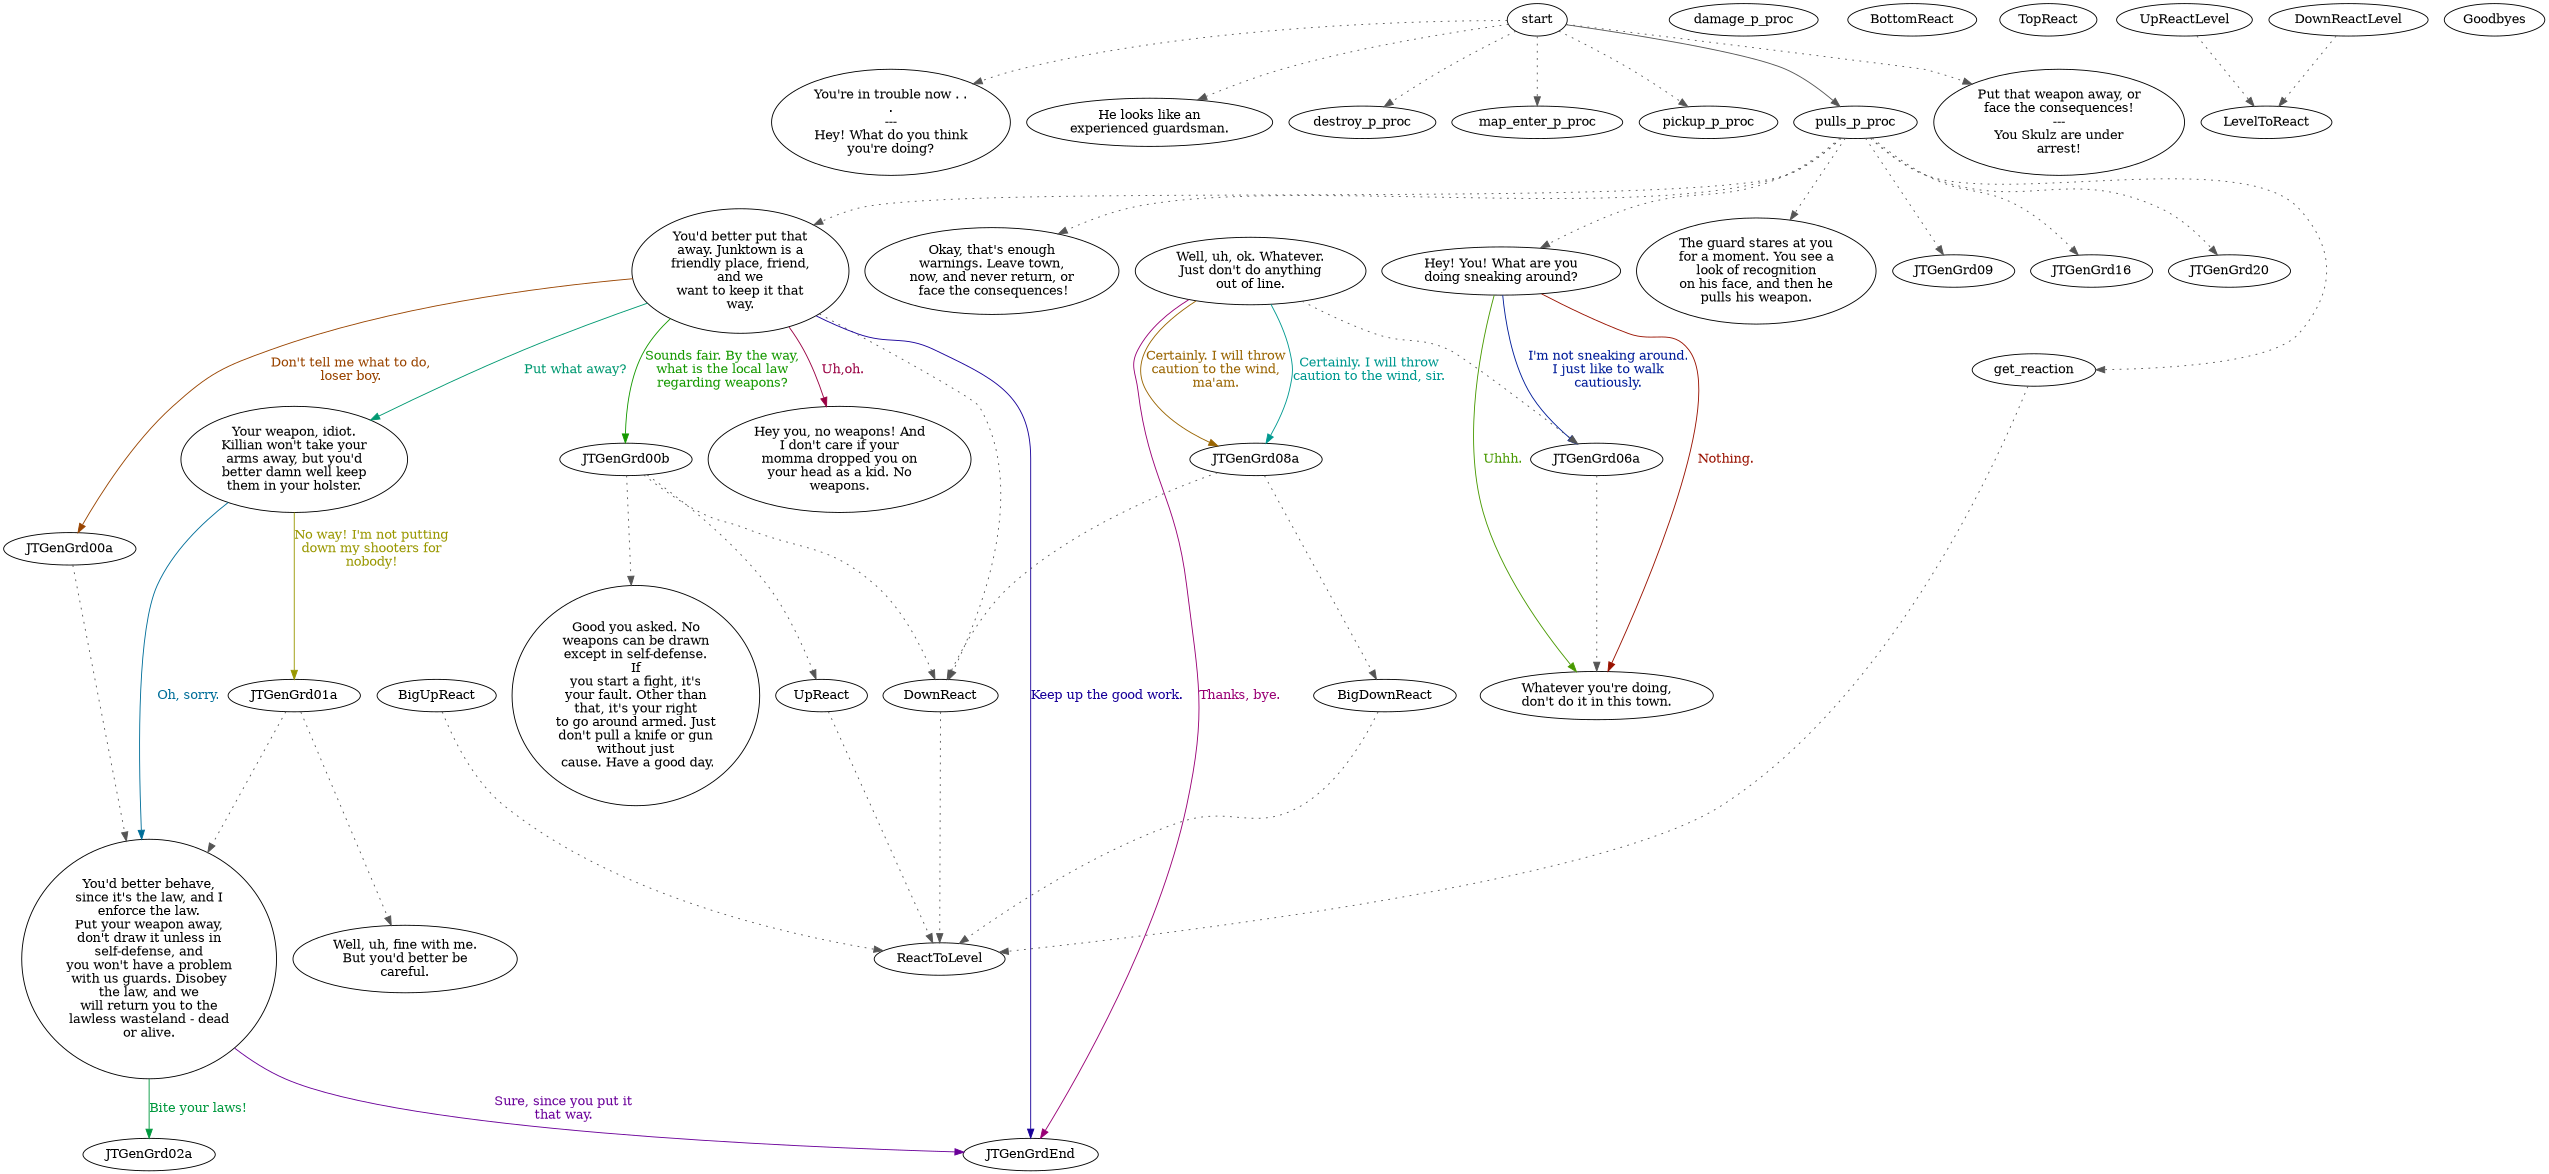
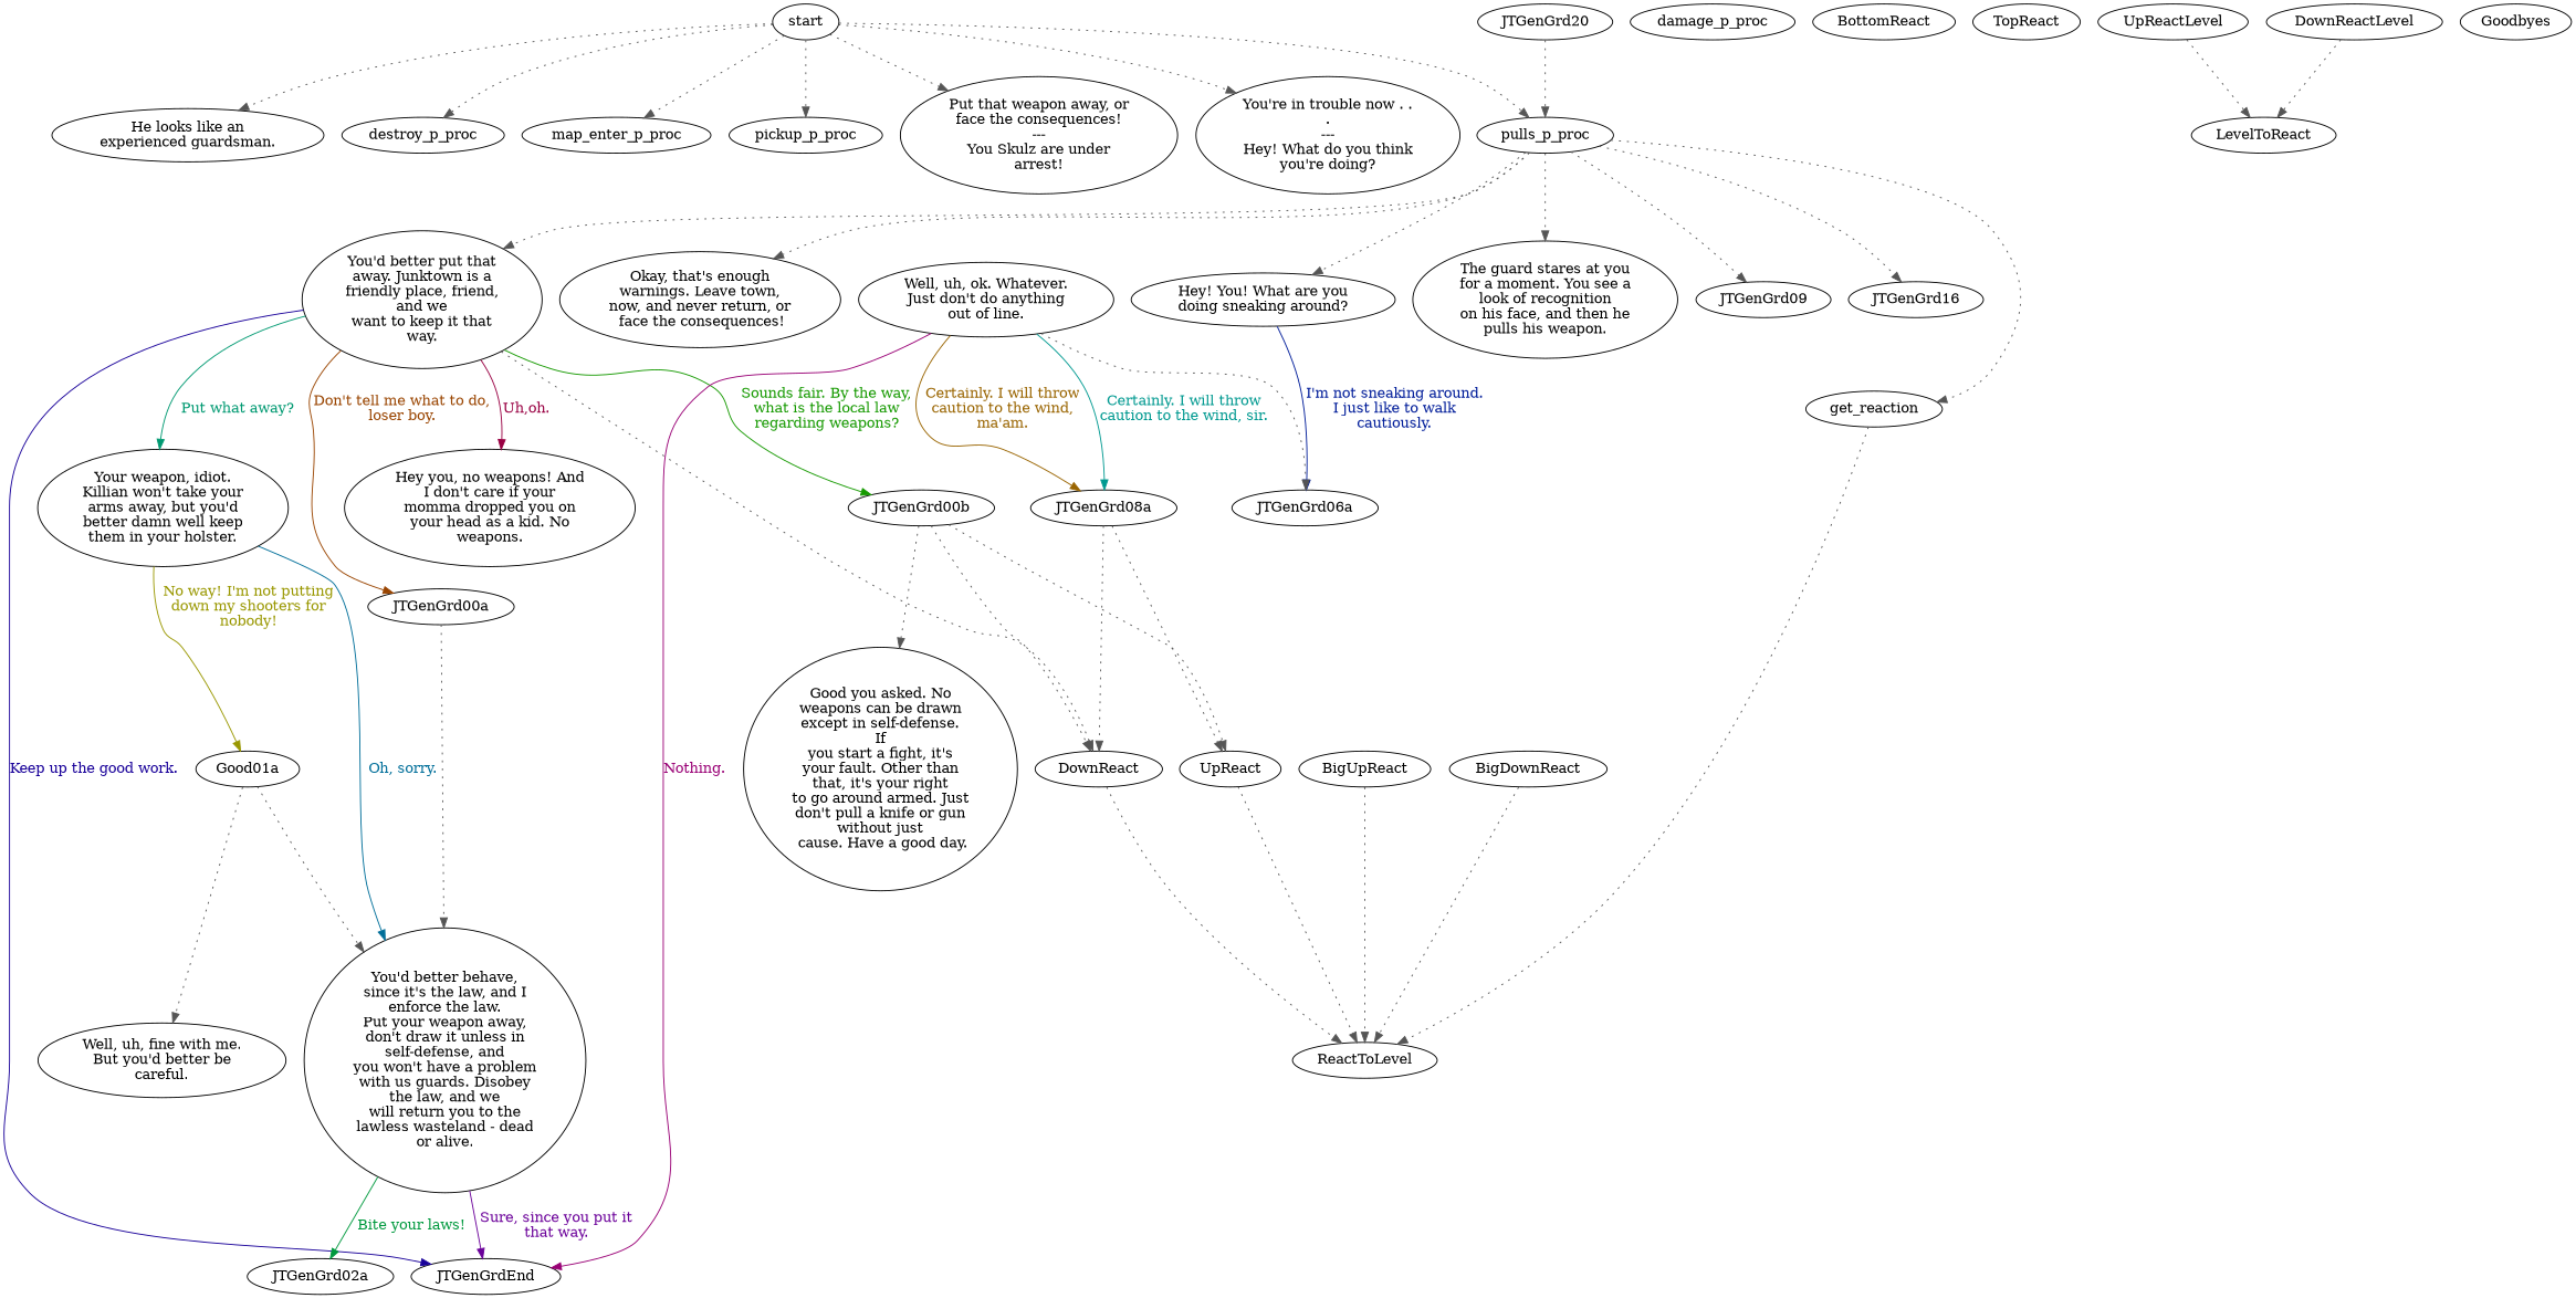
  digraph {
    node [color="#000000" fillcolor="#FFFFFF" style=filled]
    edge [color="#555555" style=dotted]
    n1 [label="You're in trouble now . .\n.\n---\nHey! What do you think\nyou're doing?"]
    start
    n3 [label="He looks like an\nexperienced guardsman."]
    destroy_p_proc
    map_enter_p_proc
    pickup_p_proc
    n7 [label=pulls_p_proc]
    n8 [label="Put that weapon away, or\nface the consequences!\n---\nYou Skulz are under\narrest!"]
    get_reaction
    n10 [label="Okay, that's enough\nwarnings. Leave town,\nnow, and never return, or\n face the consequences!"]
    n11 [label="You'd better put that\naway. Junktown is a\nfriendly place, friend,\nand we\nwant to keep it that\nway."]
    n12 [label="Hey! You! What are you\ndoing sneaking around?"]
    n13 [label="The guard stares at you\nfor a moment. You see a\nlook of recognition\non his face, and then he\npulls his weapon."]
    JTGenGrd09
    JTGenGrd16
    JTGenGrd20
    ReactToLevel
    DownReact
    n19 [label="Your weapon, idiot.\nKillian won't take your\narms away, but you'd\nbetter damn well keep\nthem in your holster."]
    JTGenGrd00a
    JTGenGrdEnd
    JTGenGrd00b
    n23 [label="Hey you, no weapons! And\nI don't care if your\nmomma dropped you on\nyour head as a kid. No\nweapons."]
-   n24 [label="Whatever you're doing,\ndon't do it in this town."]
    JTGenGrd06a
    n26 [label="You'd better behave,\nsince it's the law, and I\nenforce the law.\nPut your weapon away,\ndon't draw it unless in\nself-defense, and\nyou won't have a problem\nwith us guards. Disobey\nthe law, and we\nwill return you to the\nlawless wasteland - dead\nor alive."]
-   JTGenGrd01a
+   JTGenGrd01a [label=Good01a]
    UpReact
    n29 [label="Good you asked. No\nweapons can be drawn\nexcept in self-defense.\nIf\nyou start a fight, it's\nyour fault. Other than\nthat, it's your right\nto go around armed. Just\ndon't pull a knife or gun\nwithout just\n cause. Have a good day."]
    damage_p_proc
    JTGenGrd02a
    n32 [label="Well, uh, fine with me.\nBut you'd better be\ncareful."]
    n33 [label="Well, uh, ok. Whatever.\nJust don't do anything\nout of line."]
    JTGenGrd08a
    BottomReact
    TopReact
    BigUpReact
    BigDownReact
    UpReactLevel
    LevelToReact
    DownReactLevel
    Goodbyes
    start -> n1
    start -> n3
    start -> destroy_p_proc
    start -> map_enter_p_proc
    start -> pickup_p_proc
-   start -> n7 [style=solid]
+   start -> n7
    start -> n8
    n7 -> get_reaction
    n7 -> n10
    n7 -> n11
    n7 -> n12
    n7 -> n13
    n7 -> JTGenGrd09
    n7 -> JTGenGrd16
-   n7 -> JTGenGrd20
+   JTGenGrd20 -> n7
    get_reaction -> ReactToLevel
    n11 -> DownReact
    n11 -> n19 [color="#009971" fontcolor="#009971" label="Put what away?" style=""]
    n11 -> JTGenGrd00a [color="#994400" fontcolor="#994400" label="Don't tell me what to do,\nloser boy." style=""]
    n11 -> JTGenGrdEnd [color="#180099" fontcolor="#180099" label="Keep up the good work." style=""]
    n11 -> JTGenGrd00b [color="#159900" fontcolor="#159900" label="Sounds fair. By the way,\nwhat is the local law\nregarding weapons?" style=""]
    n11 -> n23 [color="#990042" fontcolor="#990042" label="Uh,oh." style=""]
-   n12 -> n24 [color="#991100" fontcolor="#991100" label="Nothing." style=""]
-   n12 -> n24 [color="#489900" fontcolor="#489900" label="Uhhh." style=""]
    n12 -> JTGenGrd06a [color="#001C99" fontcolor="#001C99" label="I'm not sneaking around.\nI just like to walk\ncautiously." style=""]
    DownReact -> ReactToLevel
    n19 -> n26 [color="#006E99" fontcolor="#006E99" label="Oh, sorry." style=""]
    n19 -> JTGenGrd01a [color="#999700" fontcolor="#999700" label="No way! I'm not putting\ndown my shooters for\nnobody!" style=""]
    JTGenGrd00a -> n26
    JTGenGrd00b -> DownReact
    JTGenGrd00b -> UpReact
    JTGenGrd00b -> n29
-   JTGenGrd06a -> n24
    n26 -> JTGenGrdEnd [color="#6A0099" fontcolor="#6A0099" label="Sure, since you put it\nthat way." style=""]
    n26 -> JTGenGrd02a [color="#00993E" fontcolor="#00993E" label="Bite your laws!" style=""]
    JTGenGrd01a -> n26
    JTGenGrd01a -> n32
    UpReact -> ReactToLevel
-   n33 -> JTGenGrdEnd [color="#990075" fontcolor="#990075" label="Thanks, bye." style=""]
+   n33 -> JTGenGrdEnd [color="#990075" fontcolor="#990075" label="Nothing." style=""]
    n33 -> JTGenGrd06a
    n33 -> JTGenGrd08a [color="#009990" fontcolor="#009990" label="Certainly. I will throw\ncaution to the wind, sir." style=""]
    n33 -> JTGenGrd08a [color="#996400" fontcolor="#996400" label="Certainly. I will throw\ncaution to the wind,\nma'am." style=""]
    JTGenGrd08a -> DownReact
-   JTGenGrd08a -> BigDownReact
+   JTGenGrd08a -> UpReact
    BigUpReact -> ReactToLevel
    BigDownReact -> ReactToLevel
    UpReactLevel -> LevelToReact
    DownReactLevel -> LevelToReact
  }
